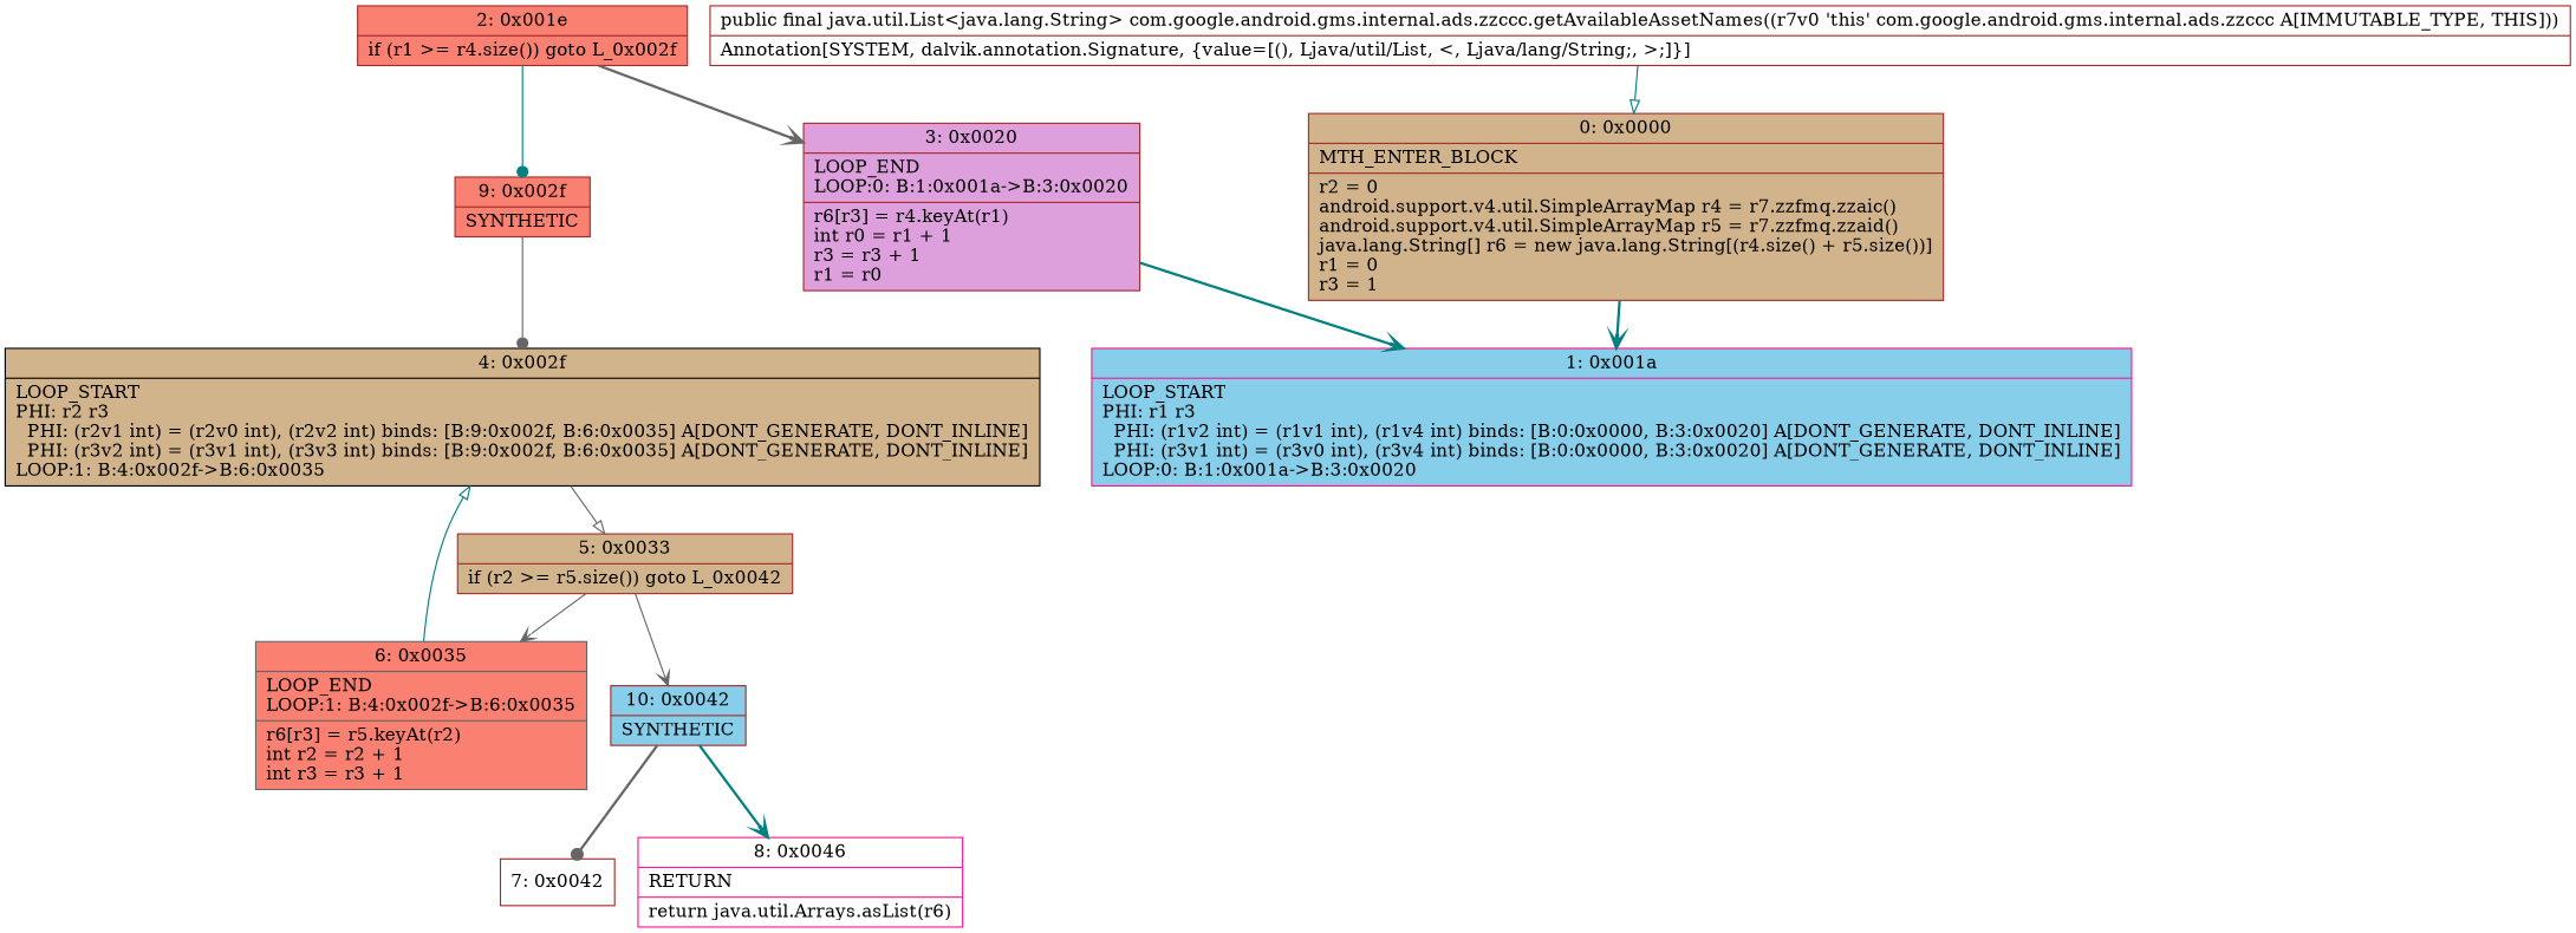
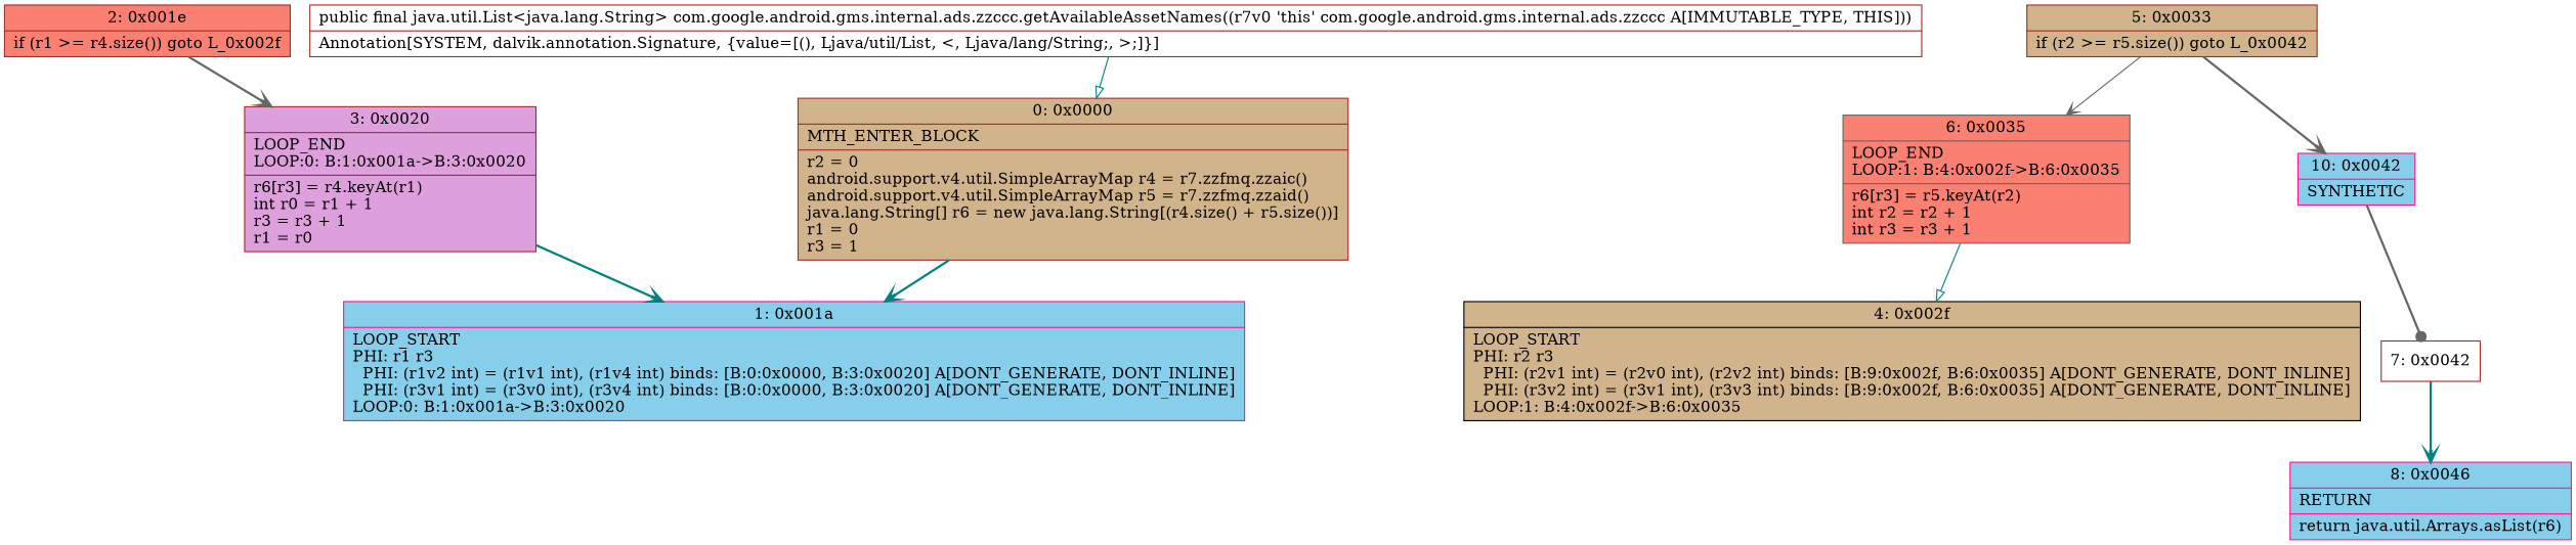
  digraph {
    node [color=brown fillcolor=tan shape=record style=filled]
    edge [arrowhead=vee color=teal style=solid]
    n1 [label="{0\:\ 0x0000|MTH_ENTER_BLOCK\l|r2 = 0\landroid.support.v4.util.SimpleArrayMap r4 = r7.zzfmq.zzaic()\landroid.support.v4.util.SimpleArrayMap r5 = r7.zzfmq.zzaid()\ljava.lang.String[] r6 = new java.lang.String[(r4.size() + r5.size())]\lr1 = 0\lr3 = 1\l}"]
    n2 [color=deeppink fillcolor=skyblue label="{1\:\ 0x001a|LOOP_START\lPHI: r1 r3 \l  PHI: (r1v2 int) = (r1v1 int), (r1v4 int) binds: [B:0:0x0000, B:3:0x0020] A[DONT_GENERATE, DONT_INLINE]\l  PHI: (r3v1 int) = (r3v0 int), (r3v4 int) binds: [B:0:0x0000, B:3:0x0020] A[DONT_GENERATE, DONT_INLINE]\lLOOP:0: B:1:0x001a\-\>B:3:0x0020\l}"]
    n3 [fillcolor=salmon label="{2\:\ 0x001e|if (r1 \>= r4.size()) goto L_0x002f\l}"]
    n4 [fillcolor=plum label="{3\:\ 0x0020|LOOP_END\lLOOP:0: B:1:0x001a\-\>B:3:0x0020\l|r6[r3] = r4.keyAt(r1)\lint r0 = r1 + 1\lr3 = r3 + 1\lr1 = r0\l}"]
-   n5 [fillcolor=salmon label="{9\:\ 0x002f|SYNTHETIC\l}"]
    n6 [color=black label="{4\:\ 0x002f|LOOP_START\lPHI: r2 r3 \l  PHI: (r2v1 int) = (r2v0 int), (r2v2 int) binds: [B:9:0x002f, B:6:0x0035] A[DONT_GENERATE, DONT_INLINE]\l  PHI: (r3v2 int) = (r3v1 int), (r3v3 int) binds: [B:9:0x002f, B:6:0x0035] A[DONT_GENERATE, DONT_INLINE]\lLOOP:1: B:4:0x002f\-\>B:6:0x0035\l}"]
    n7 [label="{5\:\ 0x0033|if (r2 \>= r5.size()) goto L_0x0042\l}"]
    n8 [color=gray40 fillcolor=salmon label="{6\:\ 0x0035|LOOP_END\lLOOP:1: B:4:0x002f\-\>B:6:0x0035\l|r6[r3] = r5.keyAt(r2)\lint r2 = r2 + 1\lint r3 = r3 + 1\l}"]
-   n9 [fillcolor=skyblue label="{10\:\ 0x0042|SYNTHETIC\l}"]
+   n9 [color=deeppink fillcolor=skyblue label="{10\:\ 0x0042|SYNTHETIC\l}"]
    n10 [fillcolor=white label="{7\:\ 0x0042}"]
-   n11 [color=deeppink fillcolor=white label="{8\:\ 0x0046|RETURN\l|return java.util.Arrays.asList(r6)\l}"]
+   n11 [color=deeppink fillcolor=skyblue label="{8\:\ 0x0046|RETURN\l|return java.util.Arrays.asList(r6)\l}"]
    n12 [fillcolor=white label="{public final java.util.List\<java.lang.String\> com.google.android.gms.internal.ads.zzccc.getAvailableAssetNames((r7v0 'this' com.google.android.gms.internal.ads.zzccc A[IMMUTABLE_TYPE, THIS]))  | Annotation[SYSTEM, dalvik.annotation.Signature, \{value=[(), Ljava\/util\/List, \<, Ljava\/lang\/String;, \>;]\}]\l}"]
    n1 -> n2 [style=bold]
    n3 -> n4 [color=gray40 style=bold]
-   n3 -> n5 [arrowhead=dot]
    n4 -> n2 [style=bold]
-   n5 -> n6 [arrowhead=dot color=gray40]
-   n6 -> n7 [arrowhead=onormal color=gray40]
    n7 -> n8 [color=gray40]
-   n7 -> n9 [color=gray40]
+   n7 -> n9 [color=gray40 style=bold]
    n8 -> n6 [arrowhead=onormal]
    n9 -> n10 [arrowhead=dot color=gray40 style=bold]
-   n9 -> n11 [style=bold]
+   n10 -> n11 [style=bold]
    n12 -> n1 [arrowhead=onormal]
  }
